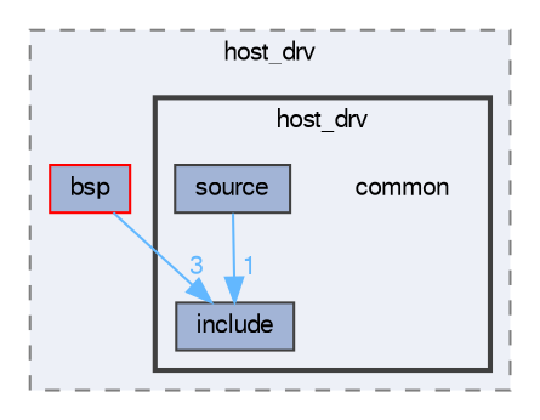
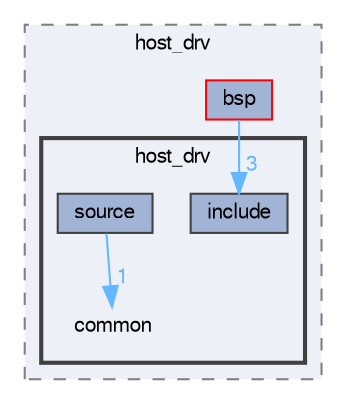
  digraph {
    compound=true
    node [fontname=FreeSans fontsize=10 shape=box color=grey25 fillcolor="#a2b4d6" style=filled]
    edge [color=steelblue1 fontcolor=steelblue1 fontname=FreeSans fontsize=10 labeldistance=1.5 labelfontname=FreeSans labelfontsize=10]
    n1 [height=0.2 label=common shape=plaintext width=0.4 color="" fillcolor="" style=""]
    n2 [height=0.2 label=include width=0.4]
    n3 [height=0.2 label=source width=0.4]
    n4 [color=red height=0.2 label=bsp width=0.4]
    subgraph cluster_1 {
      bgcolor="#edf0f7"
      fontname=FreeSans
      fontsize=10
      label=host_drv
      pencolor=grey50
      style="filled,dashed"
      n4
      subgraph cluster_2 {
        bgcolor="#edf0f7"
        fontname=FreeSans
        fontsize=10
        label=host_drv
        pencolor=grey25
        style="filled,bold"
        n1
        n2
        n3
      }
    }
-   n3 -> n2 [headlabel=1]
+   n3 -> n1 [headlabel=1]
    n4 -> n2 [headlabel=3]
  }
